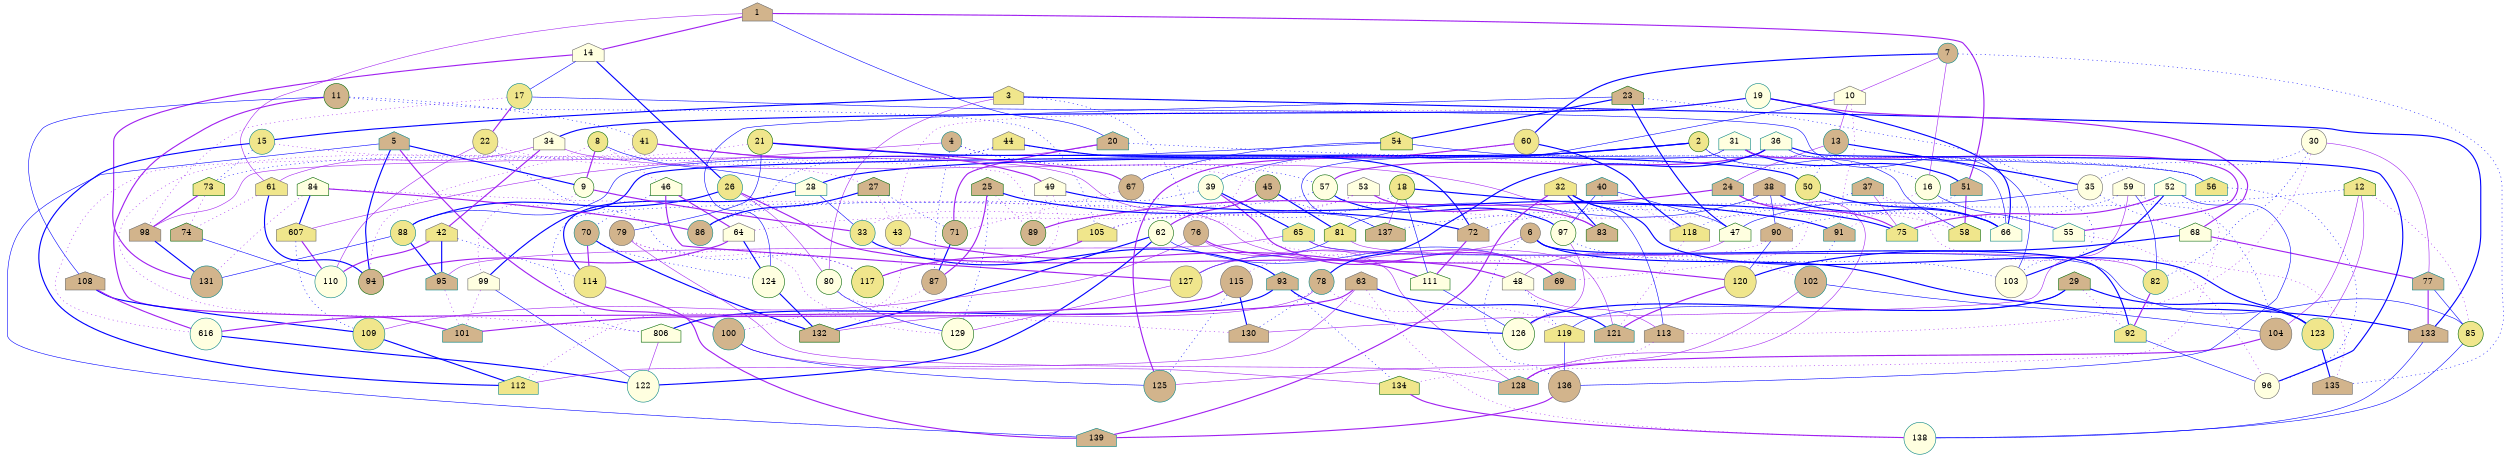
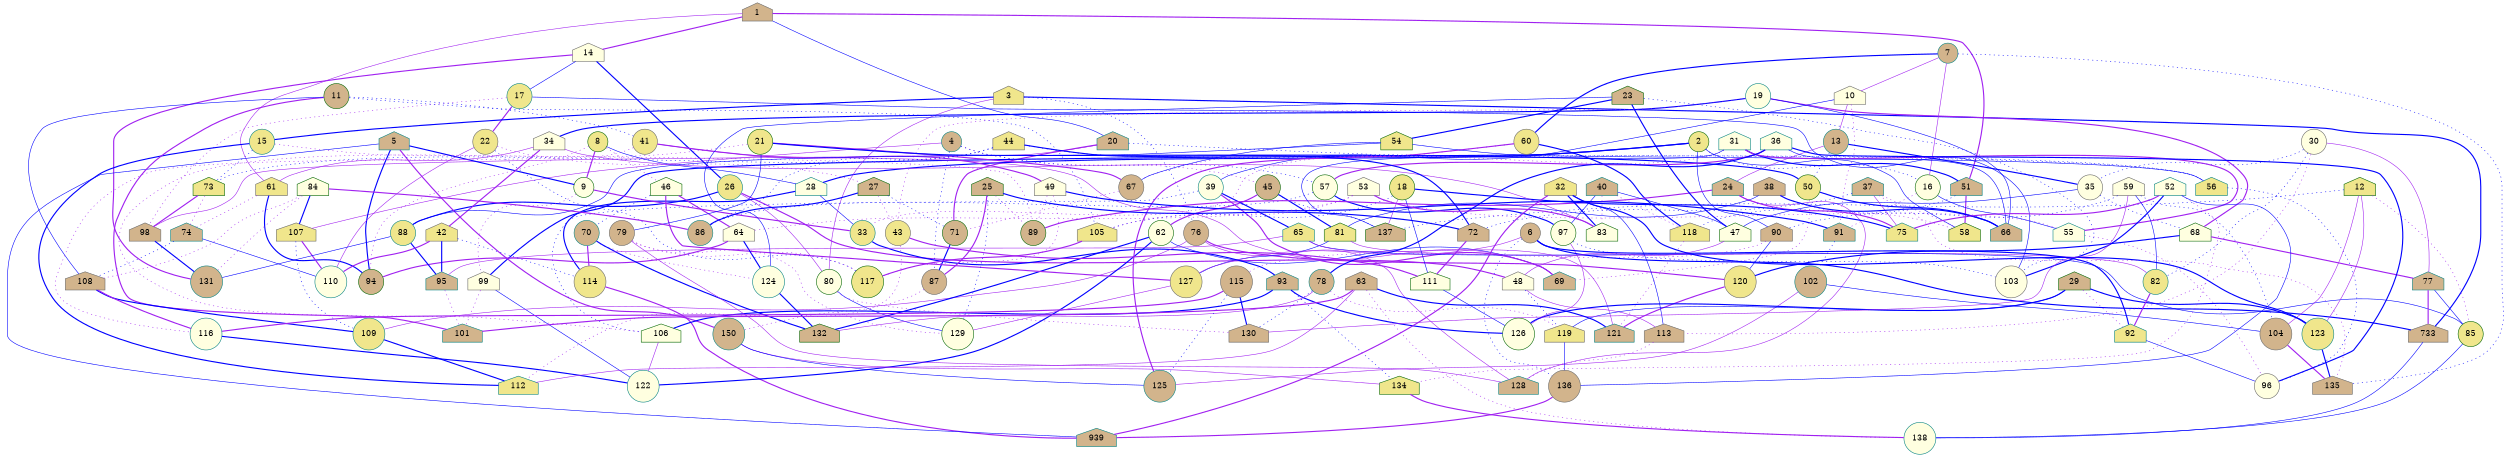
  graph {
    node [color=teal fillcolor=tan shape=house style=filled]
    edge [color=blue style=bold]
    1 [color=gray40]
    14 [color=gray40 fillcolor=lightyellow]
    20
    51
    61 [color=gray40 fillcolor=khaki]
    17 [fillcolor=khaki shape=circle]
    26 [fillcolor=khaki shape=circle]
    131 [shape=circle]
    98 [color=gray40]
    56 [fillcolor=khaki]
    71 [color=darkgreen shape=circle]
    58 [color=darkgreen fillcolor=khaki]
    118 [color=gray40 fillcolor=khaki]
    94 [color=darkgreen shape=circle]
-   74 [color=darkgreen]
+   74
    2 [color=darkgreen fillcolor=khaki shape=circle]
    16 [color=darkgreen fillcolor=lightyellow shape=circle]
    28 [fillcolor=lightyellow]
    99 [color=gray40 fillcolor=lightyellow]
    91
    55 [fillcolor=lightyellow]
    33 [fillcolor=khaki shape=circle]
    114 [color=gray40 fillcolor=khaki shape=circle]
    101
    122 [fillcolor=lightyellow shape=circle]
    3 [color=gray40 fillcolor=khaki]
    15 [fillcolor=khaki shape=circle]
    76 [color=gray40 shape=circle]
    80 [color=darkgreen fillcolor=lightyellow shape=circle]
-   133 [color=gray40]
+   133 [color=gray40 label=733]
    73 [color=darkgreen fillcolor=khaki]
    89 [color=darkgreen shape=circle]
    112 [fillcolor=khaki]
    128
    120 [color=gray40 fillcolor=khaki shape=circle]
    109 [fillcolor=khaki shape=circle]
    129 [color=darkgreen fillcolor=lightyellow shape=circle]
    130 [color=gray40]
    138 [fillcolor=lightyellow shape=circle]
    4 [shape=circle]
    45 [color=darkgreen shape=circle]
    57 [color=darkgreen fillcolor=lightyellow shape=circle]
    87 [color=gray40 shape=circle]
-   107 [color=gray40 fillcolor=khaki label=607]
+   107 [color=gray40 fillcolor=khaki]
    137 [color=darkgreen]
    81 [color=darkgreen fillcolor=khaki]
    62 [color=darkgreen fillcolor=lightyellow shape=circle]
    86 [shape=circle]
    97 [color=darkgreen fillcolor=lightyellow shape=circle]
-   100 [shape=circle]
+   100 [shape=circle label=150]
    110 [fillcolor=lightyellow shape=circle]
    9 [color=darkgreen fillcolor=lightyellow shape=circle]
    5
-   139
+   139 [label=939]
    134 [color=darkgreen fillcolor=khaki]
    125 [shape=circle]
    6 [color=gray40 shape=circle]
    92 [fillcolor=khaki]
    127 [color=gray40 fillcolor=khaki shape=circle]
    136 [color=gray40 shape=circle]
    96 [color=gray40 fillcolor=lightyellow shape=circle]
    7 [shape=circle]
    10 [color=gray40 fillcolor=lightyellow]
    60 [color=gray40 fillcolor=khaki shape=circle]
    135 [color=gray40]
    13 [shape=circle]
    39 [fillcolor=lightyellow shape=circle]
    67 [color=gray40 shape=circle]
    8 [color=darkgreen fillcolor=khaki shape=circle]
    46 [color=darkgreen fillcolor=lightyellow]
    64 [color=gray40 fillcolor=lightyellow]
    70 [shape=circle]
    93
    24
    35 [color=gray40 fillcolor=lightyellow shape=circle]
    50 [color=darkgreen fillcolor=khaki shape=circle]
-   106 [color=darkgreen fillcolor=lightyellow label=806]
+   106 [color=darkgreen fillcolor=lightyellow]
    65 [fillcolor=khaki]
    69
    102 [shape=circle]
    11 [color=darkgreen shape=circle]
    41 [color=gray40 fillcolor=khaki shape=circle]
    105 [color=gray40 fillcolor=khaki]
    108 [color=gray40]
    49 [color=gray40 fillcolor=lightyellow]
-   116 [fillcolor=lightyellow shape=circle label=616]
+   116 [fillcolor=lightyellow shape=circle]
    117 [color=darkgreen fillcolor=khaki shape=circle]
    12 [color=darkgreen fillcolor=khaki]
    85 [color=darkgreen fillcolor=khaki shape=circle]
    104 [color=gray40 shape=circle]
    123 [fillcolor=khaki shape=circle]
    75 [fillcolor=khaki]
    68 [color=darkgreen fillcolor=lightyellow]
    47 [color=darkgreen fillcolor=lightyellow]
-   66 [fillcolor=lightyellow]
+   66
    22 [color=gray40 fillcolor=khaki shape=circle]
    103 [color=gray40 fillcolor=lightyellow shape=circle]
    48 [color=gray40 fillcolor=lightyellow]
    88 [fillcolor=khaki shape=circle]
    27 [color=darkgreen]
    18 [color=darkgreen fillcolor=khaki shape=circle]
    111 [color=darkgreen fillcolor=lightyellow]
    126 [color=darkgreen fillcolor=lightyellow shape=circle]
    19 [fillcolor=lightyellow shape=circle]
    34 [color=gray40 fillcolor=lightyellow]
    43 [color=gray40 fillcolor=khaki shape=circle]
-   83 [color=darkgreen]
+   83 [color=darkgreen fillcolor=lightyellow]
    42 [color=gray40 fillcolor=khaki]
    77
    21 [color=darkgreen fillcolor=khaki shape=circle]
    79 [color=gray40 shape=circle]
    23 [color=darkgreen]
    54 [color=darkgreen fillcolor=khaki]
-   124 [color=darkgreen fillcolor=lightyellow shape=circle]
+   124 [fillcolor=lightyellow shape=circle]
    132 [color=darkgreen]
    25 [color=darkgreen]
    72 [color=gray40]
    119 [color=gray40 fillcolor=khaki]
    113 [color=gray40]
    95
    29 [color=darkgreen]
    30 [color=gray40 fillcolor=lightyellow shape=circle]
    82 [fillcolor=khaki shape=circle]
    31 [fillcolor=lightyellow]
    32 [color=gray40 fillcolor=khaki]
    36 [fillcolor=lightyellow]
    78 [shape=circle]
    37
    38 [color=gray40]
    90 [color=gray40]
    115 [color=gray40 shape=circle]
    121
    40
    44 [color=gray40 fillcolor=khaki]
    52 [fillcolor=lightyellow]
    53 [color=gray40 fillcolor=lightyellow]
    59 [color=gray40 fillcolor=lightyellow]
    63 [color=gray40]
    84 [color=darkgreen fillcolor=lightyellow]
    1 -- 14 [color=purple]
    1 -- 20 [style=solid]
    1 -- 51 [color=purple]
    1 -- 61 [color=purple style=solid]
    14 -- 17 [style=solid]
    14 -- 26
    14 -- 131 [color=purple]
    20 -- 98 [color=purple style=solid]
    20 -- 56 [style=dotted]
    20 -- 71 [color=purple]
    51 -- 58 [color=purple]
    51 -- 118 [style=dotted]
    61 -- 94
    61 -- 74 [color=purple style=dotted]
    17 -- 98 [color=purple style=dotted]
    17 -- 22 [color=purple]
    17 -- 103 [style=solid]
    26 -- 80 [color=purple style=solid]
    26 -- 48 [color=purple]
    26 -- 88
    98 -- 131
    56 -- 96 [style=dotted]
    71 -- 87
    118 -- 121 [color=purple style=dotted]
    74 -- 110 [style=solid]
+   74 -- 108 [style=dotted]
    2 -- 58 [style=solid]
    2 -- 16 [style=dotted]
    2 -- 28
    2 -- 99
    16 -- 91 [color=purple style=dotted]
    16 -- 55 [style=solid]
    28 -- 33 [style=solid]
    28 -- 114
    99 -- 101 [color=purple style=dotted]
    99 -- 122 [style=solid]
    91 -- 102 [style=dotted]
    55 -- 96 [color=purple style=dotted]
    33 -- 93
    114 -- 139 [color=purple]
    3 -- 15
    3 -- 76 [style=dotted]
    3 -- 80 [color=purple style=solid]
    3 -- 133
    15 -- 73 [style=dotted]
    15 -- 89 [color=purple style=dotted]
    15 -- 112
    76 -- 128 [color=purple style=solid]
    76 -- 120 [color=purple]
    76 -- 109 [color=purple style=solid]
    80 -- 129 [style=solid]
    80 -- 130 [color=purple style=dotted]
    133 -- 138 [style=solid]
    73 -- 98 [color=purple]
    73 -- 74 [color=purple style=dotted]
    120 -- 121 [color=purple]
    109 -- 112
    4 -- 45 [color=purple style=dotted]
    4 -- 57 [style=dotted]
    4 -- 87 [style=dotted]
    4 -- 107 [color=purple style=solid]
    45 -- 137 [style=dotted]
    45 -- 81
    45 -- 62 [color=purple]
    57 -- 86 [style=dotted]
    57 -- 97
    87 -- 100 [color=purple style=dotted]
    107 -- 109 [style=dotted]
    107 -- 110 [color=purple]
    81 -- 127 [style=solid]
    81 -- 82 [color=purple style=solid]
    62 -- 122
    62 -- 69 [style=solid]
    62 -- 132
    97 -- 103 [style=dotted]
    97 -- 126 [color=purple style=solid]
    100 -- 134 [color=purple style=solid]
    100 -- 125 [style=solid]
    9 -- 99 [color=purple style=dotted]
    9 -- 33 [color=purple]
    5 -- 94
    5 -- 100 [color=purple]
    5 -- 9
    5 -- 139 [style=solid]
    134 -- 138 [color=purple]
    6 -- 133
    6 -- 92
    6 -- 127 [color=purple style=solid]
    6 -- 136 [style=dotted]
    92 -- 96 [style=solid]
    127 -- 129 [color=purple style=solid]
    136 -- 139 [color=purple]
    7 -- 16 [color=purple style=solid]
    7 -- 10 [color=purple style=solid]
    7 -- 60
    7 -- 135 [style=dotted]
    10 -- 91 [color=purple style=dotted]
    10 -- 13 [color=purple style=solid]
    10 -- 39 [style=solid]
    60 -- 118
    60 -- 125 [color=purple]
    60 -- 67 [color=purple style=dotted]
    13 -- 24 [color=purple style=solid]
    13 -- 35
    13 -- 50 [style=dotted]
    39 -- 106 [style=dotted]
    39 -- 65
    39 -- 69 [color=purple]
    67 -- 71 [color=purple style=dotted]
    8 -- 94 [color=purple style=dotted]
    8 -- 28 [style=solid]
    8 -- 9 [color=purple]
    8 -- 46 [color=purple style=dotted]
    46 -- 127 [color=purple]
    46 -- 64 [color=purple]
    46 -- 70 [style=dotted]
    64 -- 94 [color=purple]
    64 -- 124
    70 -- 114 [color=purple]
-   70 -- 124 [style=dotted]
+   70 -- 124 [color=purple style=dotted]
    70 -- 132
    93 -- 134 [style=dotted]
    93 -- 106
    93 -- 126
    24 -- 89 [color=purple]
    24 -- 128 [color=purple style=solid]
    24 -- 75 [color=purple]
    35 -- 68 [style=dotted]
    35 -- 47 [style=solid]
    50 -- 69 [color=purple style=dotted]
    50 -- 66
    106 -- 122 [color=purple style=solid]
    65 -- 85 [style=solid]
    65 -- 95 [color=purple style=solid]
    65 -- 121 [color=purple style=solid]
    102 -- 125 [color=purple style=solid]
    102 -- 104 [style=solid]
    11 -- 101 [color=purple]
    11 -- 41 [style=dotted]
    11 -- 105 [style=dotted]
    11 -- 108 [style=solid]
    41 -- 69 [color=purple style=solid]
    41 -- 49 [color=purple]
    41 -- 116 [color=purple style=dotted]
    105 -- 117 [color=purple]
    108 -- 109
    108 -- 116 [color=purple]
    49 -- 91
    49 -- 89 [color=purple style=dotted]
    49 -- 117 [color=purple style=dotted]
    116 -- 122
    12 -- 137 [style=dotted]
    12 -- 85 [color=purple style=dotted]
    12 -- 104 [color=purple style=solid]
    12 -- 123 [color=purple style=solid]
    85 -- 138 [style=solid]
-   104 -- 128 [color=purple]
+   104 -- 135 [color=purple]
    123 -- 135
    68 -- 120
    68 -- 77 [color=purple]
    47 -- 48 [color=purple style=solid]
    22 -- 110 [color=purple style=solid]
    22 -- 117 [style=dotted]
    22 -- 27 [color=purple style=dotted]
    48 -- 119 [style=dotted]
    48 -- 113 [color=purple style=solid]
    88 -- 131 [style=solid]
    88 -- 95
    27 -- 71 [style=dotted]
    27 -- 86
    27 -- 43 [color=purple style=dotted]
    18 -- 137 [color=purple style=solid]
    18 -- 105 [style=dotted]
    18 -- 75
    18 -- 111 [style=solid]
    111 -- 126 [style=solid]
    19 -- 68 [color=purple]
-   19 -- 66
+   19 -- 66 [style=solid]
    19 -- 34
    19 -- 43 [color=purple style=dotted]
    34 -- 61 [color=purple style=solid]
    34 -- 83 [color=purple style=solid]
    34 -- 42 [color=purple]
    43 -- 112 [color=purple style=dotted]
    43 -- 111 [color=purple]
    42 -- 114 [style=dotted]
    42 -- 110 [color=purple]
    42 -- 95
    77 -- 133 [color=purple]
    77 -- 85 [style=solid]
    21 -- 67 [color=purple]
    21 -- 50
    21 -- 106 [color=purple style=dotted]
    21 -- 79 [style=solid]
    79 -- 128 [color=purple style=solid]
    79 -- 129 [color=purple style=dotted]
    79 -- 117 [color=purple style=dotted]
    23 -- 47
    23 -- 103 [style=dotted]
    23 -- 54
    23 -- 124 [style=solid]
    54 -- 56 [style=solid]
    54 -- 67 [style=solid]
    54 -- 88 [style=solid]
    124 -- 132
    25 -- 89 [color=purple style=dotted]
    25 -- 129 [style=dotted]
    25 -- 87 [color=purple]
    25 -- 72
    72 -- 111 [color=purple]
    119 -- 136 [style=solid]
    113 -- 128 [color=purple style=dotted]
    95 -- 101 [color=purple style=dotted]
    29 -- 92 [color=purple style=dotted]
    29 -- 123
    29 -- 126
    29 -- 119 [style=solid]
    30 -- 35 [style=dotted]
    30 -- 77 [color=purple style=solid]
    30 -- 113 [color=purple style=dotted]
    30 -- 82 [style=dotted]
    82 -- 92 [color=purple]
    31 -- 51
    31 -- 55 [color=purple]
    31 -- 33 [color=purple style=dotted]
    31 -- 137 [style=solid]
    32 -- 139 [color=purple]
    32 -- 123
    32 -- 83
    32 -- 113 [style=solid]
    36 -- 57 [color=purple]
    36 -- 96
    36 -- 66 [style=solid]
    36 -- 78
    78 -- 130 [style=dotted]
    78 -- 132 [color=purple style=solid]
    78 -- 119 [color=purple style=dotted]
    37 -- 58 [color=purple style=dotted]
    37 -- 135 [color=purple style=dotted]
    37 -- 75 [color=purple style=solid]
    37 -- 72 [style=dotted]
    38 -- 58 [color=purple style=dotted]
    38 -- 81 [style=solid]
    38 -- 66
-   38 -- 90 [style=solid]
+   2 -- 90 [style=solid]
    90 -- 120 [style=solid]
    90 -- 115 [color=purple style=dotted]
    115 -- 130
    115 -- 125 [style=dotted]
    115 -- 116 [color=purple]
    40 -- 118 [color=purple style=dotted]
    40 -- 97 [style=solid]
    40 -- 47 [style=solid]
    40 -- 83 [color=purple style=dotted]
    44 -- 56 [style=dotted]
    44 -- 73 [style=dotted]
    44 -- 86 [style=dotted]
    44 -- 72
    52 -- 134 [color=purple style=dotted]
    52 -- 136 [style=solid]
    52 -- 75 [color=purple]
    52 -- 103
    53 -- 55 [color=purple style=dotted]
    53 -- 64 [color=purple style=dotted]
    53 -- 105 [color=purple style=dotted]
    53 -- 83 [color=purple]
    59 -- 130 [color=purple style=solid]
    59 -- 104 [style=dotted]
    59 -- 82 [style=solid]
    59 -- 90 [style=dotted]
    63 -- 101 [color=purple]
    63 -- 112 [color=purple style=solid]
    63 -- 138 [color=purple style=dotted]
    63 -- 121
    84 -- 131 [color=purple style=dotted]
    84 -- 107
    84 -- 86 [color=purple]
-   84 -- 102 [color=purple style=dotted]
+   84 -- 108 [color=purple style=dotted]
  }
